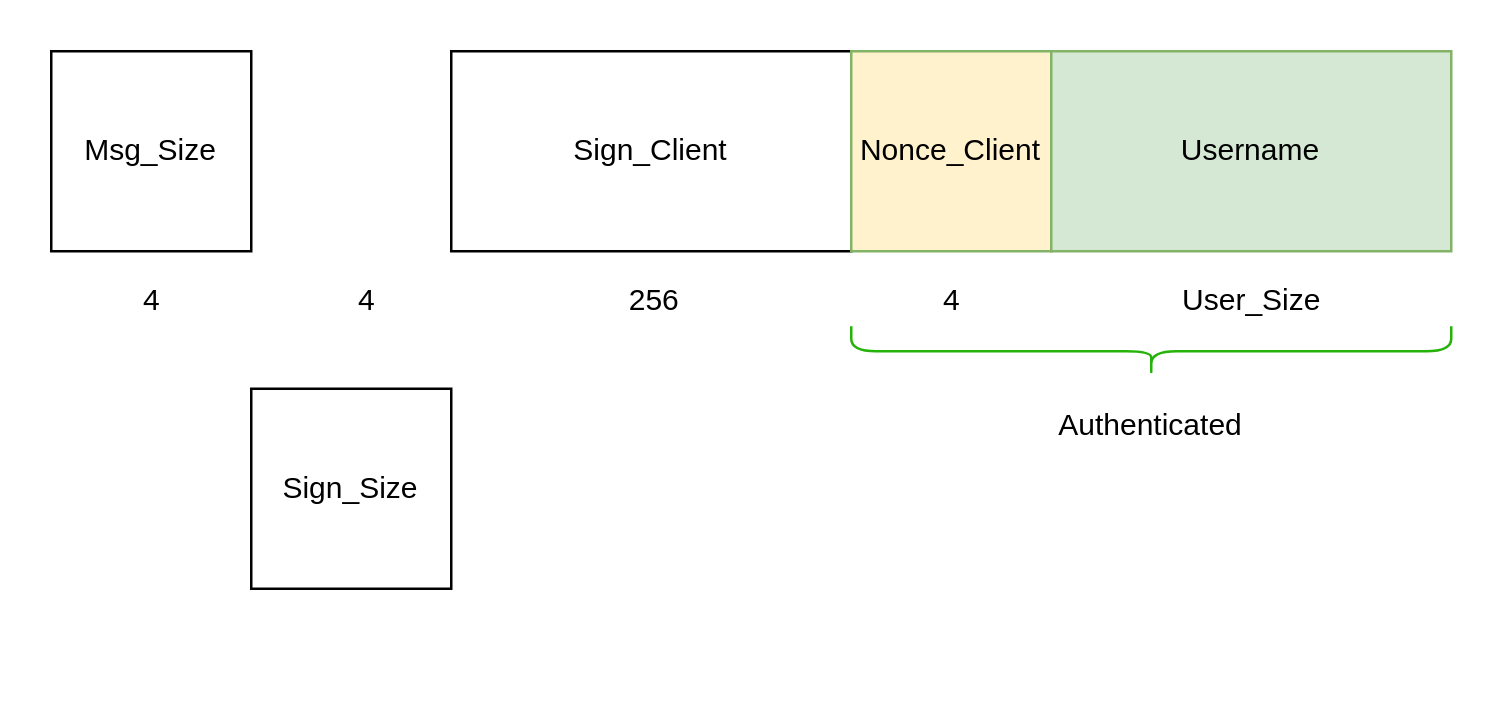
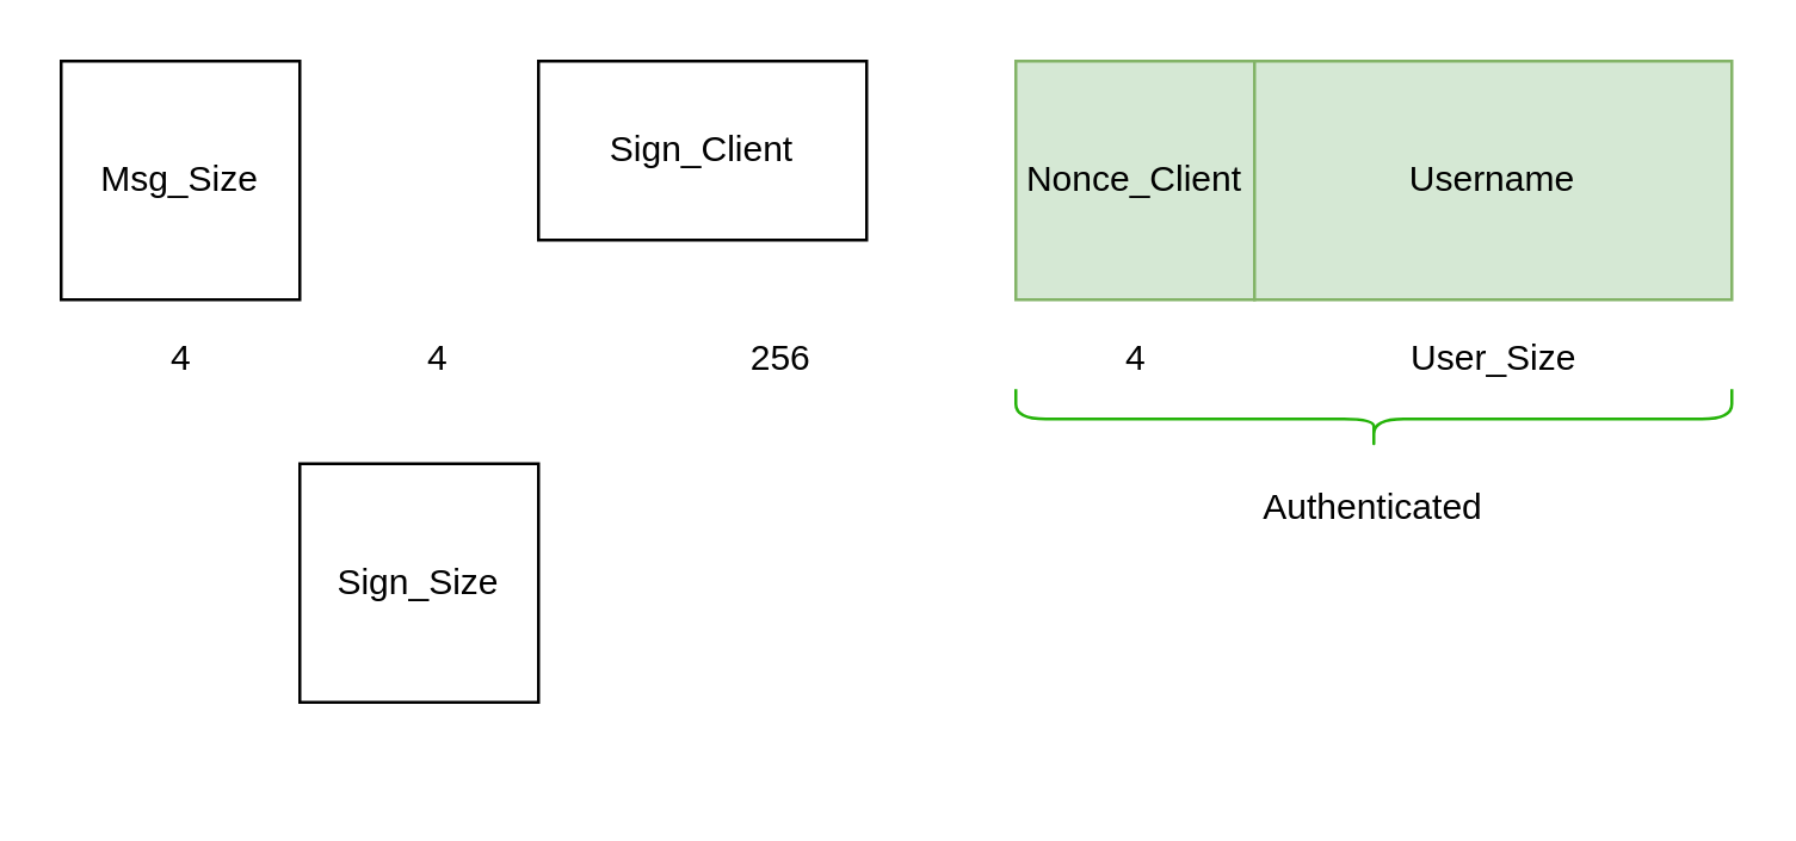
  <mxCell id="0" />
  <mxCell id="1" parent="0" />
- <mxCell id="2" value="Sign_Client" style="rounded=0;whiteSpace=wrap;html=1;" parent="1" vertex="1"><mxGeometry x="180" y="20" width="160" height="80" as="geometry" /></mxCell>
- <mxCell id="3" value="Nonce_Client" style="rounded=0;whiteSpace=wrap;html=1;fillColor=#fff2cc;strokeColor=#82b366;" parent="1" vertex="1"><mxGeometry x="340" y="20" width="80" height="80" as="geometry" /></mxCell>
+ <mxCell id="2" value="Sign_Client" style="rounded=0;whiteSpace=wrap;html=1;" parent="1" vertex="1"><mxGeometry x="180" y="20" width="110" height="60" as="geometry" /></mxCell>
+ <mxCell id="3" value="Nonce_Client" style="rounded=0;whiteSpace=wrap;html=1;fillColor=#d5e8d4;strokeColor=#82b366;" parent="1" vertex="1"><mxGeometry x="340" y="20" width="80" height="80" as="geometry" /></mxCell>
  <mxCell id="4" value="Username" style="rounded=0;whiteSpace=wrap;html=1;fillColor=#d5e8d4;strokeColor=#82b366;" parent="1" vertex="1"><mxGeometry x="420" y="20" width="160" height="80" as="geometry" /></mxCell>
  <mxCell id="5" value="256" style="text;html=1;align=center;verticalAlign=middle;resizable=0;points=[];autosize=1;strokeColor=none;" parent="1" vertex="1"><mxGeometry x="241" y="110" width="40" height="20" as="geometry" /></mxCell>
  <mxCell id="6" value="4" style="text;html=1;align=center;verticalAlign=middle;resizable=0;points=[];autosize=1;strokeColor=none;" parent="1" vertex="1"><mxGeometry x="370" y="110" width="20" height="20" as="geometry" /></mxCell>
  <mxCell id="7" value="User_Size" style="text;html=1;align=center;verticalAlign=middle;resizable=0;points=[];autosize=1;strokeColor=none;" parent="1" vertex="1"><mxGeometry x="465" y="110" width="70" height="20" as="geometry" /></mxCell>
  <mxCell id="8" value="" style="shape=curlyBracket;whiteSpace=wrap;html=1;rounded=1;flipH=1;rotation=90;fillColor=none;strokeColor=#25B309;" parent="1" vertex="1"><mxGeometry x="450" y="20" width="20" height="240" as="geometry" /></mxCell>
  <mxCell id="9" value="Authenticated" style="text;html=1;strokeColor=none;fillColor=none;align=center;verticalAlign=middle;whiteSpace=wrap;rounded=0;" parent="1" vertex="1"><mxGeometry x="440" y="160" width="40" height="20" as="geometry" /></mxCell>
  <mxCell id="10" value="4" style="text;html=1;align=center;verticalAlign=middle;resizable=0;points=[];autosize=1;strokeColor=none;" parent="1" vertex="1"><mxGeometry x="136" y="110" width="20" height="20" as="geometry" /></mxCell>
  <mxCell id="11" value="Sign_Size" style="rounded=0;whiteSpace=wrap;html=1;" parent="1" vertex="1"><mxGeometry x="100" y="155" width="80" height="80" as="geometry" /></mxCell>
  <mxCell id="12" value="Msg_Size" style="rounded=0;whiteSpace=wrap;html=1;" parent="1" vertex="1"><mxGeometry y="20" width="80" height="80" as="geometry" x="20" /></mxCell>
  <mxCell id="13" value="4" style="text;html=1;align=center;verticalAlign=middle;resizable=0;points=[];autosize=1;strokeColor=none;" parent="1" vertex="1"><mxGeometry x="50" y="110" width="20" height="20" as="geometry" /></mxCell>
